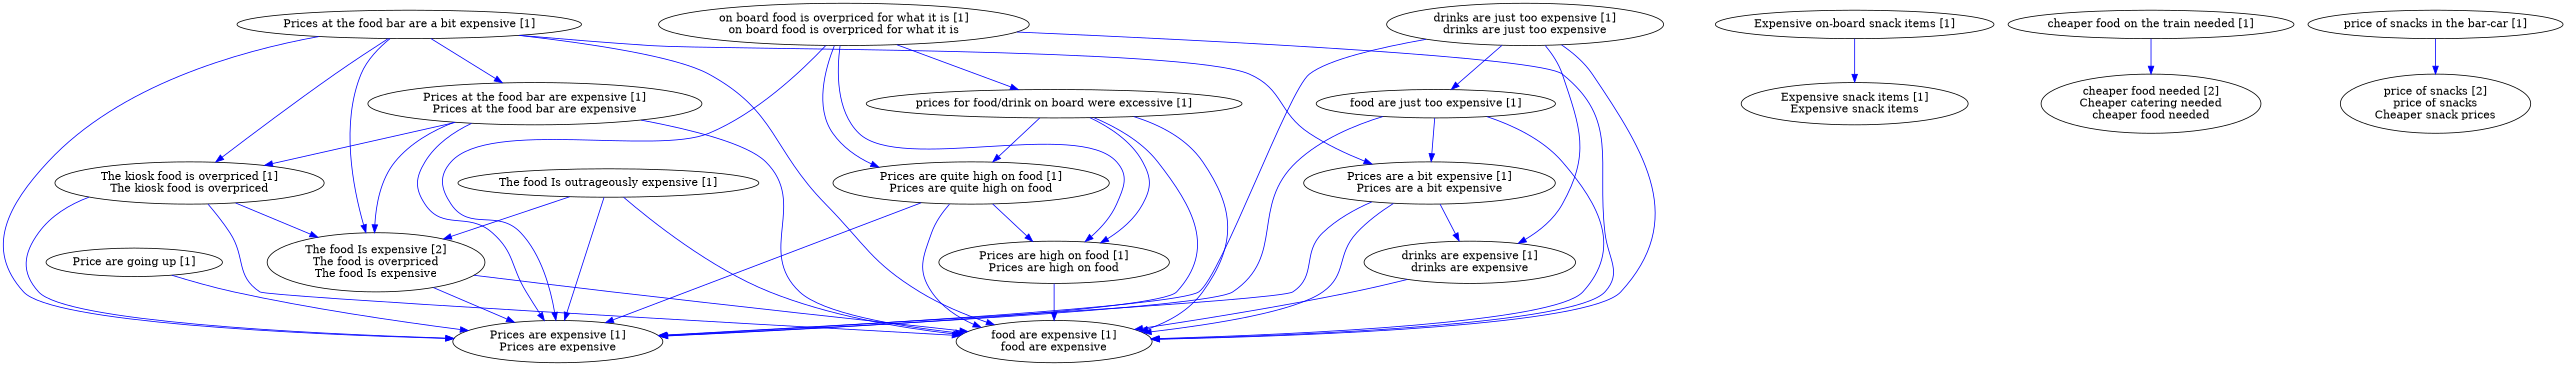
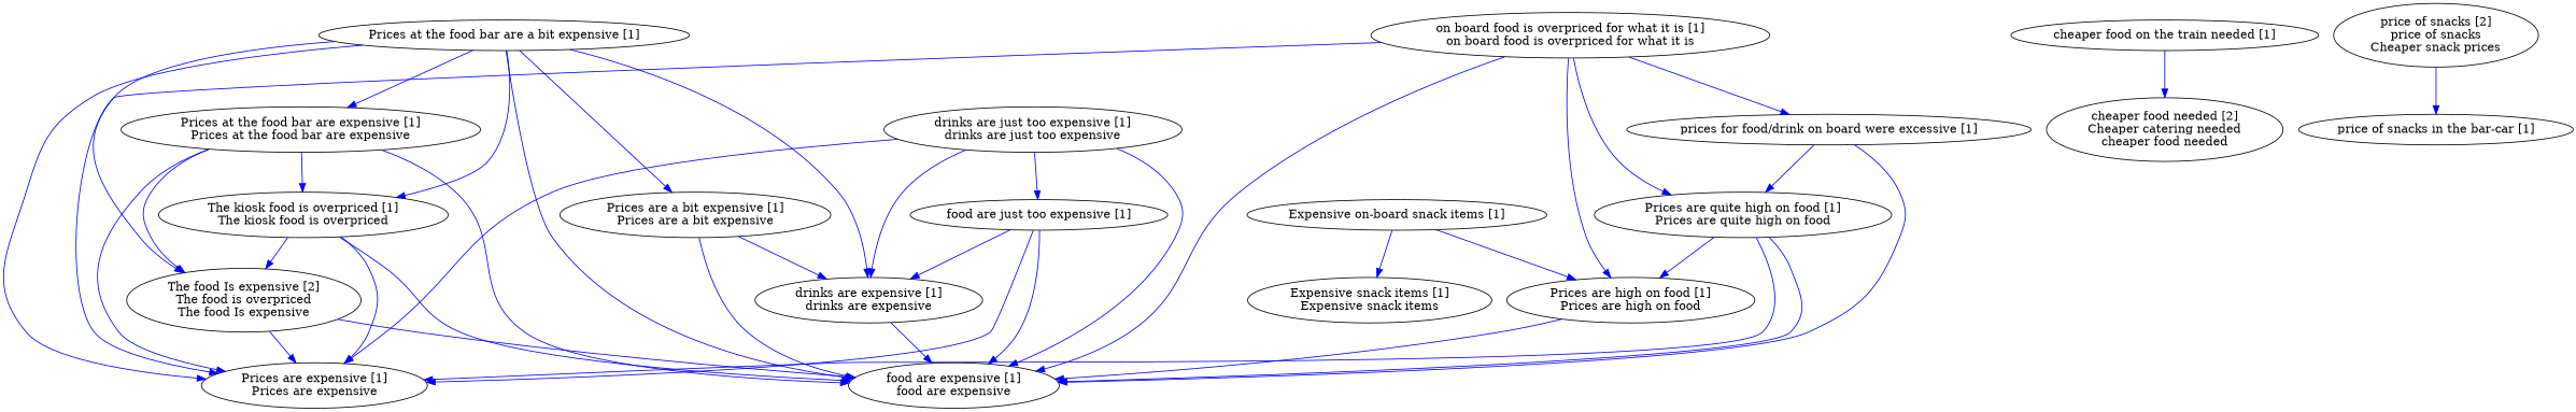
  digraph {
    edge [color=blue]
    "The food Is expensive [2]\nThe food is overpriced\nThe food Is expensive"
    "Prices are expensive [1]\nPrices are expensive"
    "food are expensive [1]\nfood are expensive"
    "Expensive on-board snack items [1]"
    "Expensive snack items [1]\nExpensive snack items"
-   "Price are going up [1]"
    "Prices are quite high on food [1]\nPrices are quite high on food"
    "Prices are high on food [1]\nPrices are high on food"
    "Prices at the food bar are a bit expensive [1]"
    "Prices at the food bar are expensive [1]\nPrices at the food bar are expensive"
    "Prices are a bit expensive [1]\nPrices are a bit expensive"
    "The kiosk food is overpriced [1]\nThe kiosk food is overpriced"
    "drinks are expensive [1]\ndrinks are expensive"
-   "The food Is outrageously expensive [1]"
    "cheaper food on the train needed [1]"
    "cheaper food needed [2]\nCheaper catering needed\ncheaper food needed"
    "drinks are just too expensive [1]\ndrinks are just too expensive"
    "food are just too expensive [1]"
    "on board food is overpriced for what it is [1]\non board food is overpriced for what it is"
    "prices for food/drink on board were excessive [1]"
    "price of snacks in the bar-car [1]"
    "price of snacks [2]\nprice of snacks\nCheaper snack prices"
    "The food Is expensive [2]\nThe food is overpriced\nThe food Is expensive" -> "Prices are expensive [1]\nPrices are expensive"
    "The food Is expensive [2]\nThe food is overpriced\nThe food Is expensive" -> "food are expensive [1]\nfood are expensive"
    "Expensive on-board snack items [1]" -> "Expensive snack items [1]\nExpensive snack items"
-   "Price are going up [1]" -> "Prices are expensive [1]\nPrices are expensive"
    "Prices are quite high on food [1]\nPrices are quite high on food" -> "Prices are expensive [1]\nPrices are expensive"
    "Prices are quite high on food [1]\nPrices are quite high on food" -> "food are expensive [1]\nfood are expensive"
    "Prices are quite high on food [1]\nPrices are quite high on food" -> "Prices are high on food [1]\nPrices are high on food"
    "Prices are high on food [1]\nPrices are high on food" -> "food are expensive [1]\nfood are expensive"
    "Prices at the food bar are a bit expensive [1]" -> "The food Is expensive [2]\nThe food is overpriced\nThe food Is expensive"
    "Prices at the food bar are a bit expensive [1]" -> "Prices are expensive [1]\nPrices are expensive"
    "Prices at the food bar are a bit expensive [1]" -> "food are expensive [1]\nfood are expensive"
    "Prices at the food bar are a bit expensive [1]" -> "Prices at the food bar are expensive [1]\nPrices at the food bar are expensive"
    "Prices at the food bar are a bit expensive [1]" -> "Prices are a bit expensive [1]\nPrices are a bit expensive"
    "Prices at the food bar are a bit expensive [1]" -> "The kiosk food is overpriced [1]\nThe kiosk food is overpriced"
+   "Prices at the food bar are a bit expensive [1]" -> "drinks are expensive [1]\ndrinks are expensive"
    "Prices at the food bar are expensive [1]\nPrices at the food bar are expensive" -> "The food Is expensive [2]\nThe food is overpriced\nThe food Is expensive"
    "Prices at the food bar are expensive [1]\nPrices at the food bar are expensive" -> "Prices are expensive [1]\nPrices are expensive"
    "Prices at the food bar are expensive [1]\nPrices at the food bar are expensive" -> "food are expensive [1]\nfood are expensive"
    "Prices at the food bar are expensive [1]\nPrices at the food bar are expensive" -> "The kiosk food is overpriced [1]\nThe kiosk food is overpriced"
-   "Prices are a bit expensive [1]\nPrices are a bit expensive" -> "Prices are expensive [1]\nPrices are expensive"
    "Prices are a bit expensive [1]\nPrices are a bit expensive" -> "food are expensive [1]\nfood are expensive"
    "Prices are a bit expensive [1]\nPrices are a bit expensive" -> "drinks are expensive [1]\ndrinks are expensive"
    "The kiosk food is overpriced [1]\nThe kiosk food is overpriced" -> "The food Is expensive [2]\nThe food is overpriced\nThe food Is expensive"
    "The kiosk food is overpriced [1]\nThe kiosk food is overpriced" -> "Prices are expensive [1]\nPrices are expensive"
    "The kiosk food is overpriced [1]\nThe kiosk food is overpriced" -> "food are expensive [1]\nfood are expensive"
    "drinks are expensive [1]\ndrinks are expensive" -> "food are expensive [1]\nfood are expensive"
-   "The food Is outrageously expensive [1]" -> "The food Is expensive [2]\nThe food is overpriced\nThe food Is expensive"
-   "The food Is outrageously expensive [1]" -> "Prices are expensive [1]\nPrices are expensive"
-   "The food Is outrageously expensive [1]" -> "food are expensive [1]\nfood are expensive"
    "cheaper food on the train needed [1]" -> "cheaper food needed [2]\nCheaper catering needed\ncheaper food needed"
    "drinks are just too expensive [1]\ndrinks are just too expensive" -> "Prices are expensive [1]\nPrices are expensive"
    "drinks are just too expensive [1]\ndrinks are just too expensive" -> "food are expensive [1]\nfood are expensive"
    "drinks are just too expensive [1]\ndrinks are just too expensive" -> "drinks are expensive [1]\ndrinks are expensive"
    "drinks are just too expensive [1]\ndrinks are just too expensive" -> "food are just too expensive [1]"
    "food are just too expensive [1]" -> "Prices are expensive [1]\nPrices are expensive"
    "food are just too expensive [1]" -> "food are expensive [1]\nfood are expensive"
-   "food are just too expensive [1]" -> "Prices are a bit expensive [1]\nPrices are a bit expensive"
+   "food are just too expensive [1]" -> "drinks are expensive [1]\ndrinks are expensive"
    "on board food is overpriced for what it is [1]\non board food is overpriced for what it is" -> "Prices are expensive [1]\nPrices are expensive"
    "on board food is overpriced for what it is [1]\non board food is overpriced for what it is" -> "food are expensive [1]\nfood are expensive"
    "on board food is overpriced for what it is [1]\non board food is overpriced for what it is" -> "Prices are quite high on food [1]\nPrices are quite high on food"
    "on board food is overpriced for what it is [1]\non board food is overpriced for what it is" -> "Prices are high on food [1]\nPrices are high on food"
    "on board food is overpriced for what it is [1]\non board food is overpriced for what it is" -> "prices for food/drink on board were excessive [1]"
-   "prices for food/drink on board were excessive [1]" -> "Prices are expensive [1]\nPrices are expensive"
    "prices for food/drink on board were excessive [1]" -> "food are expensive [1]\nfood are expensive"
    "prices for food/drink on board were excessive [1]" -> "Prices are quite high on food [1]\nPrices are quite high on food"
-   "prices for food/drink on board were excessive [1]" -> "Prices are high on food [1]\nPrices are high on food"
-   "price of snacks in the bar-car [1]" -> "price of snacks [2]\nprice of snacks\nCheaper snack prices"
+   "Expensive on-board snack items [1]" -> "Prices are high on food [1]\nPrices are high on food"
+   "price of snacks [2]\nprice of snacks\nCheaper snack prices" -> "price of snacks in the bar-car [1]"
  }
